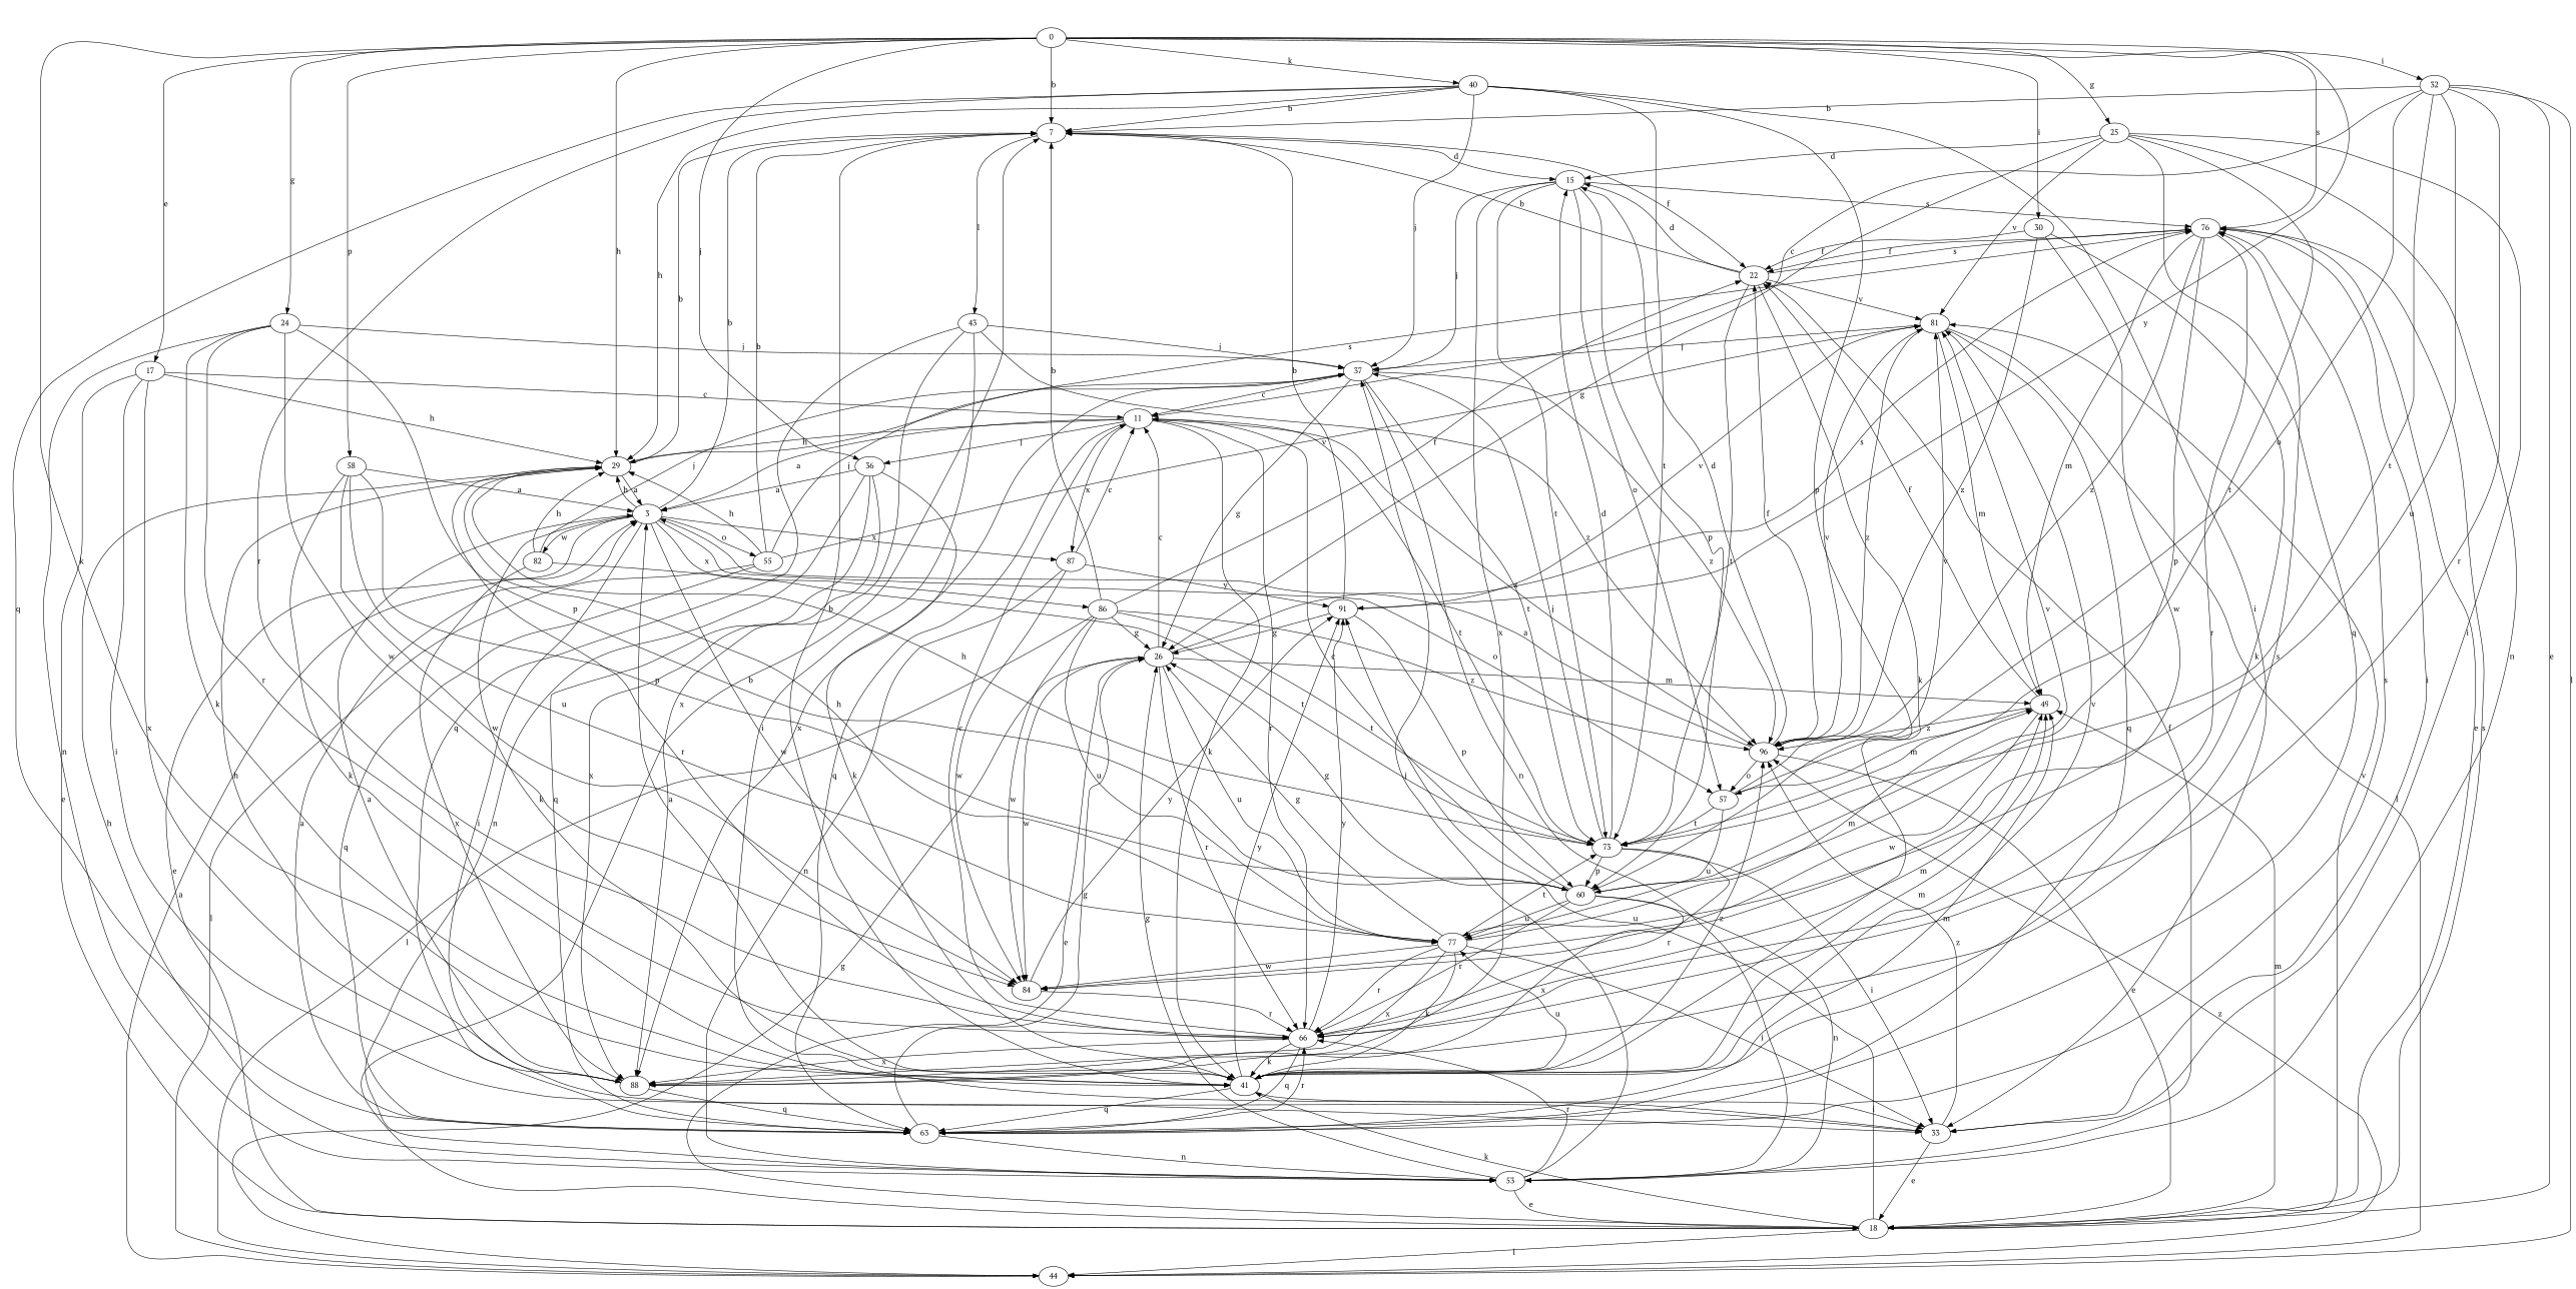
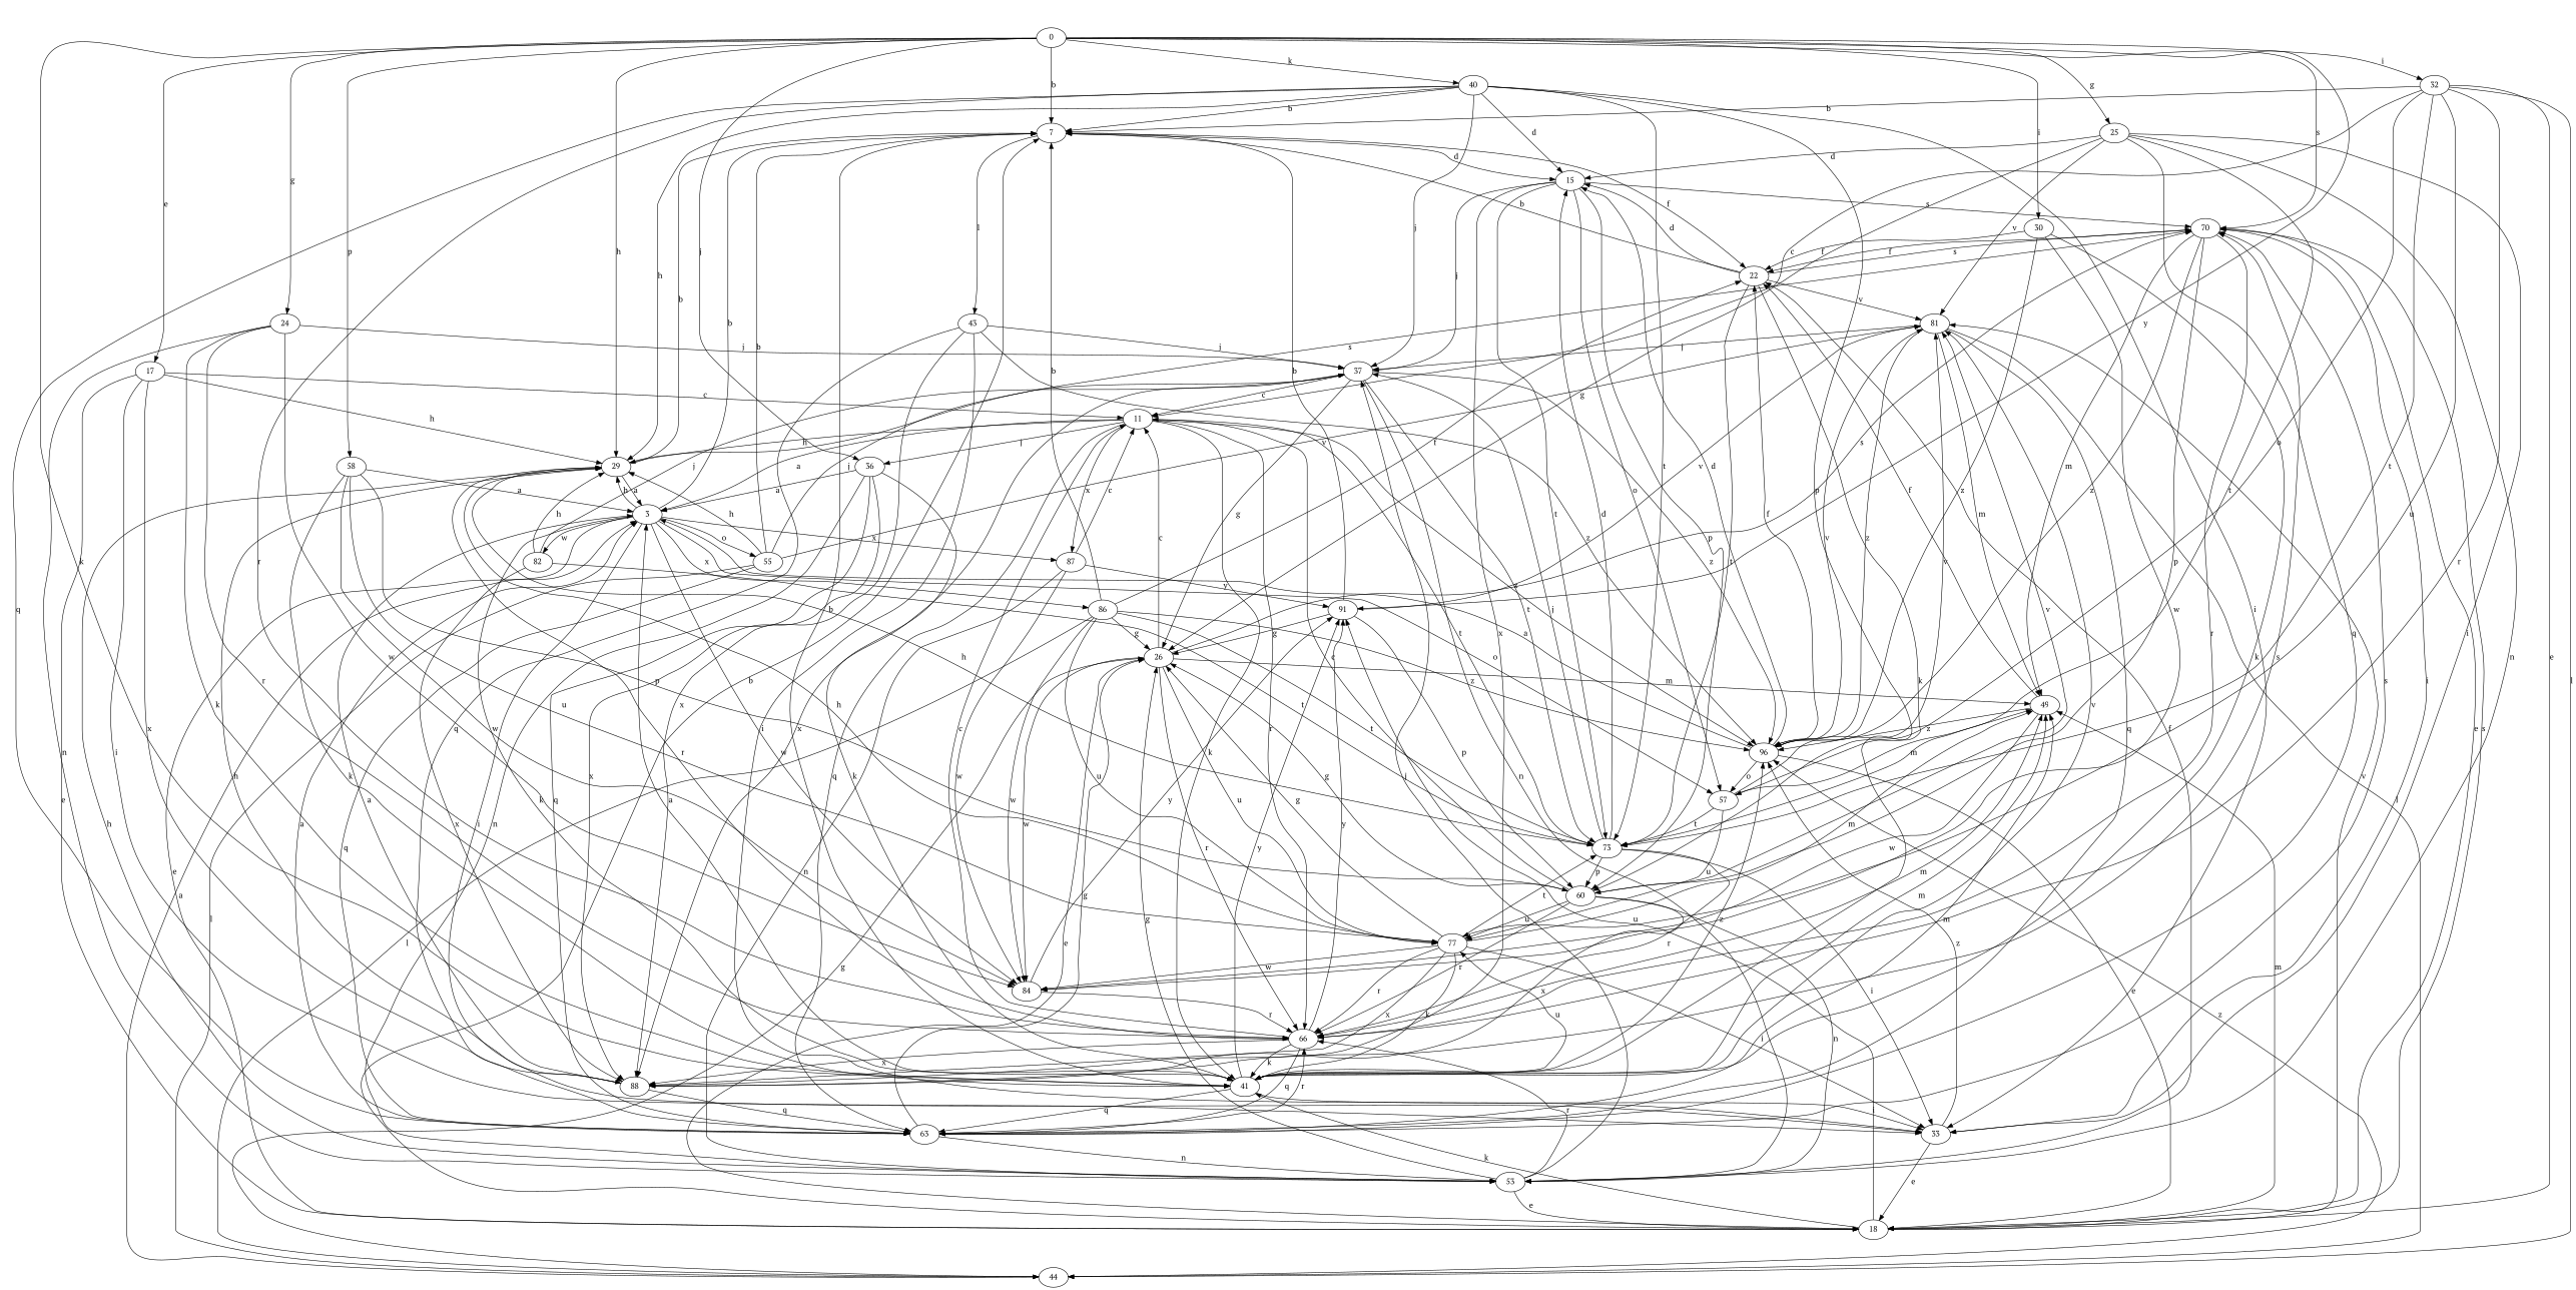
  strict digraph {
    fontname="PT Serif"
    node [fontname="PT Serif"]
    edge [fontname="PT Serif"]
    0
    7
    17
    24
    25
    29
    30
    32
    36
    40
    41
    58
-   70 [label=76]
+   70
    91
    15
    22
    43
    18
    33
    11
    88
    84
    66
    37
    60
    53
    63
    73
    81
    26
    3
    96
    57
    44
    77
    49
    55
    82
    86
    87
    0 -> 7 [label=b]
    0 -> 17 [label=e]
    0 -> 24 [label=g]
    0 -> 25 [label=g]
    0 -> 29 [label=h]
    0 -> 30 [label=i]
    0 -> 32 [label=i]
    0 -> 36 [label=j]
    0 -> 40 [label=k]
    0 -> 41 [label=k]
    0 -> 58 [label=p]
    0 -> 70 [label=s]
    0 -> 91 [label=y]
    7 -> 15 [label=d]
    7 -> 22 [label=f]
    7 -> 43 [label=l]
    17 -> 29 [label=h]
    17 -> 18 [label=e]
    17 -> 33 [label=i]
    17 -> 11 [label=c]
    17 -> 88 [label=x]
    24 -> 41 [label=k]
    24 -> 84 [label=w]
    24 -> 66 [label=r]
    24 -> 37 [label=j]
-   24 -> 60 [label=p]
    24 -> 53 [label=n]
    25 -> 15 [label=d]
    25 -> 33 [label=i]
    25 -> 53 [label=n]
    25 -> 63 [label=q]
    25 -> 73 [label=t]
    25 -> 81 [label=v]
    25 -> 26 [label=g]
    29 -> 7 [label=b]
    29 -> 70 [label=s]
    29 -> 66 [label=r]
    29 -> 3 [label=a]
    30 -> 41 [label=k]
    30 -> 22 [label=f]
    30 -> 84 [label=w]
    30 -> 96 [label=z]
    32 -> 7 [label=b]
    32 -> 18 [label=e]
    32 -> 11 [label=c]
    32 -> 66 [label=r]
    32 -> 73 [label=t]
    32 -> 57 [label=o]
    32 -> 44 [label=l]
    32 -> 77 [label=u]
    36 -> 41 [label=k]
    36 -> 88 [label=x]
    36 -> 53 [label=n]
    36 -> 63 [label=q]
    36 -> 3 [label=a]
    40 -> 7 [label=b]
    40 -> 29 [label=h]
+   40 -> 15 [label=d]
    40 -> 33 [label=i]
    40 -> 66 [label=r]
    40 -> 37 [label=j]
    40 -> 60 [label=p]
    40 -> 63 [label=q]
    40 -> 73 [label=t]
    41 -> 7 [label=b]
    41 -> 91 [label=y]
    41 -> 33 [label=i]
    41 -> 63 [label=q]
    41 -> 81 [label=v]
    41 -> 3 [label=a]
    41 -> 96 [label=z]
    41 -> 77 [label=u]
    41 -> 49 [label=m]
    58 -> 41 [label=k]
    58 -> 84 [label=w]
    58 -> 60 [label=p]
    58 -> 3 [label=a]
    58 -> 77 [label=u]
    70 -> 22 [label=f]
    70 -> 18 [label=e]
    70 -> 33 [label=i]
    70 -> 66 [label=r]
    70 -> 60 [label=p]
    70 -> 96 [label=z]
    70 -> 49 [label=m]
    91 -> 7 [label=b]
    91 -> 60 [label=p]
    91 -> 81 [label=v]
    91 -> 26 [label=g]
    15 -> 70 [label=s]
    15 -> 88 [label=x]
    15 -> 37 [label=j]
    15 -> 60 [label=p]
    15 -> 73 [label=t]
    15 -> 57 [label=o]
    22 -> 7 [label=b]
    22 -> 41 [label=k]
    22 -> 70 [label=s]
    22 -> 15 [label=d]
    22 -> 73 [label=t]
    22 -> 81 [label=v]
    43 -> 33 [label=i]
    43 -> 88 [label=x]
    43 -> 37 [label=j]
    43 -> 63 [label=q]
    43 -> 96 [label=z]
    18 -> 7 [label=b]
    18 -> 41 [label=k]
    18 -> 70 [label=s]
    18 -> 91 [label=u]
    18 -> 81 [label=v]
-   18 -> 44 [label=l]
    18 -> 49 [label=m]
    33 -> 18 [label=e]
    33 -> 96 [label=z]
    11 -> 29 [label=h]
    11 -> 36 [label=j]
    11 -> 41 [label=k]
    11 -> 66 [label=r]
    11 -> 63 [label=q]
    11 -> 73 [label=t]
    11 -> 3 [label=a]
    11 -> 96 [label=z]
    11 -> 87 [label=x]
    88 -> 29 [label=h]
    88 -> 70 [label=s]
    88 -> 63 [label=q]
    88 -> 3 [label=a]
    84 -> 91 [label=y]
    84 -> 66 [label=r]
    66 -> 41 [label=k]
    66 -> 91 [label=y]
    66 -> 11 [label=c]
    66 -> 88 [label=x]
    66 -> 63 [label=q]
    66 -> 49 [label=m]
    37 -> 11 [label=c]
    37 -> 88 [label=x]
    37 -> 53 [label=n]
    37 -> 73 [label=t]
    37 -> 26 [label=g]
    37 -> 96 [label=z]
    60 -> 11 [label=c]
    60 -> 88 [label=x]
    60 -> 66 [label=r]
    60 -> 53 [label=n]
    60 -> 81 [label=v]
    60 -> 26 [label=g]
    60 -> 77 [label=u]
    53 -> 29 [label=h]
    53 -> 22 [label=f]
    53 -> 18 [label=e]
    53 -> 66 [label=r]
    53 -> 37 [label=j]
    53 -> 26 [label=g]
    63 -> 70 [label=s]
    63 -> 66 [label=r]
    63 -> 53 [label=n]
    63 -> 26 [label=g]
    63 -> 3 [label=a]
    63 -> 49 [label=m]
    73 -> 29 [label=h]
    73 -> 15 [label=d]
    73 -> 33 [label=i]
    73 -> 66 [label=r]
    73 -> 37 [label=j]
    73 -> 60 [label=p]
    81 -> 37 [label=j]
    81 -> 63 [label=q]
    81 -> 96 [label=z]
    81 -> 44 [label=l]
    81 -> 49 [label=m]
    26 -> 70 [label=s]
    26 -> 18 [label=e]
    26 -> 11 [label=c]
    26 -> 84 [label=w]
    26 -> 66 [label=r]
    26 -> 77 [label=u]
    26 -> 49 [label=m]
    3 -> 7 [label=b]
    3 -> 29 [label=h]
    3 -> 41 [label=k]
    3 -> 18 [label=e]
    3 -> 33 [label=i]
    3 -> 84 [label=w]
    3 -> 57 [label=o]
    3 -> 55 [label=o]
    3 -> 82 [label=w]
    3 -> 86 [label=x]
    3 -> 87 [label=x]
    96 -> 15 [label=d]
    96 -> 22 [label=f]
    96 -> 18 [label=e]
    96 -> 81 [label=v]
    96 -> 3 [label=a]
    96 -> 57 [label=o]
    57 -> 73 [label=t]
    57 -> 81 [label=v]
    57 -> 77 [label=u]
    57 -> 49 [label=m]
    44 -> 26 [label=g]
    44 -> 3 [label=a]
    44 -> 96 [label=z]
    77 -> 29 [label=h]
    77 -> 41 [label=k]
    77 -> 33 [label=i]
    77 -> 88 [label=x]
    77 -> 84 [label=w]
    77 -> 66 [label=r]
    77 -> 73 [label=t]
    77 -> 26 [label=g]
    77 -> 49 [label=m]
    49 -> 22 [label=f]
    49 -> 84 [label=w]
    49 -> 96 [label=z]
    55 -> 7 [label=b]
    55 -> 29 [label=h]
    55 -> 37 [label=j]
    55 -> 63 [label=q]
    55 -> 81 [label=v]
    55 -> 44 [label=l]
    82 -> 29 [label=h]
    82 -> 88 [label=x]
    82 -> 37 [label=j]
    82 -> 73 [label=t]
    86 -> 7 [label=b]
    86 -> 22 [label=f]
    86 -> 84 [label=w]
    86 -> 73 [label=t]
    86 -> 26 [label=g]
    86 -> 96 [label=z]
    86 -> 44 [label=l]
    86 -> 77 [label=u]
    87 -> 91 [label=y]
    87 -> 11 [label=c]
    87 -> 84 [label=w]
    87 -> 53 [label=n]
  }
